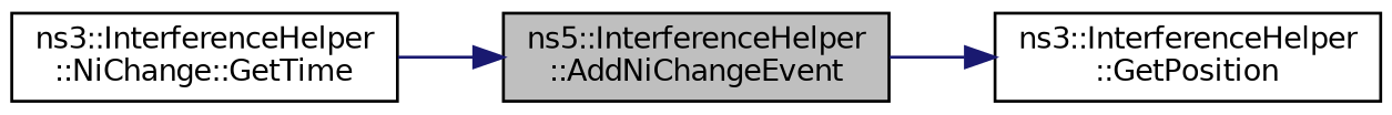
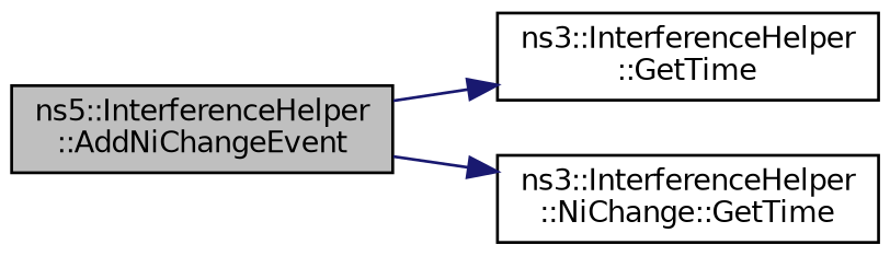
  digraph {
    rankdir=LR
    node [color=black fillcolor=white fontname=Helvetica fontsize=10 shape=record style=filled]
    edge [color=midnightblue fontname=Helvetica fontsize=10 labelfontname=Helvetica labelfontsize=10 style=solid]
    n1 [fillcolor=grey75 fontcolor=black height=0.2 label="ns5::InterferenceHelper\l::AddNiChangeEvent" width=0.4]
-   n2 [height=0.2 label="ns3::InterferenceHelper\l::GetPosition" width=0.4]
+   n2 [height=0.2 label="ns3::InterferenceHelper\l::GetTime" width=0.4]
    n3 [height=0.2 label="ns3::InterferenceHelper\l::NiChange::GetTime" width=0.4]
    n1 -> n2
-   n3 -> n1
+   n1 -> n3
  }
